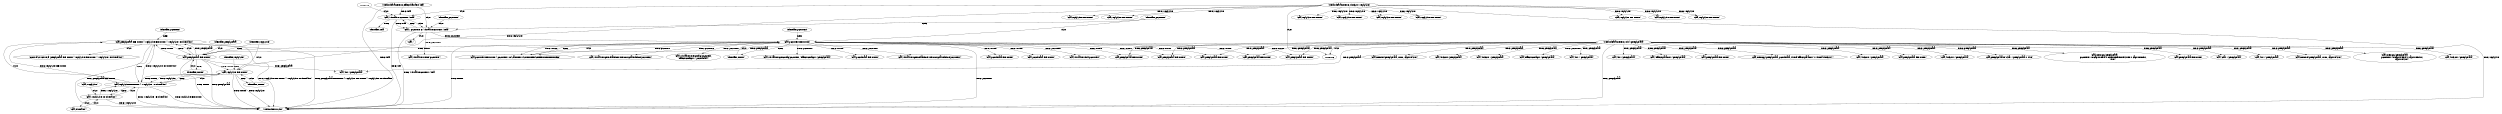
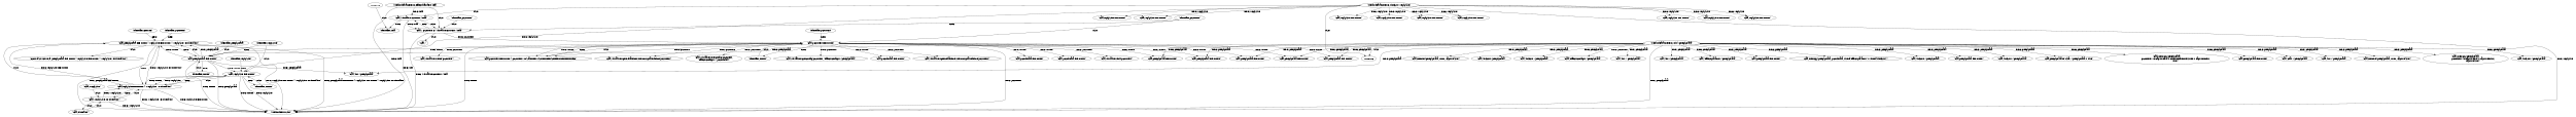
  digraph {
    n1 [label="(Call,pReplyData == NULL || replySize == NULL || *replySize != sizeof(int))"]
    n2 [label="(Call,pReplyData == NULL)"]
    n3 [label="(Call,replySize == NULL || *replySize != sizeof(int))"]
    n4 [label="(ControlStructure,if (pReplyData == NULL || replySize == NULL || *replySize != sizeof(int)))"]
    n5 [label="(MethodReturn,int)"]
    n6 [label="(Call,replySize == NULL)"]
    n7 [label="(Call,(int *)pReplyData)"]
    n8 [label="(Identifier,NULL)"]
    n9 [label="(Call,*replySize != sizeof(int))"]
    n10 [label="(Identifier,NULL)"]
    n11 [label="(MethodParameterIn,void *pReplyData)"]
    n12 [label="(Call,(int32_t *)pReplyData)"]
    n13 [label="(Call,memset(pReplyData, 0x80, captureSize))"]
    n14 [label="(Call,pReplyData == NULL)"]
    n15 [label="(Call,(int32_t*)pReplyData)"]
    n16 [label="(Call,(int32_t *)pReplyData)"]
    n17 [label="(Call,(effect_config_t *)pReplyData)"]
    n18 [label="(Call,(int *) pReplyData)"]
    n19 [label="(Call,pReplyData == NULL)"]
    n20 [label="(Call,(int *)pReplyData)"]
    n21 [label="(Call,(effect_param_t *)pReplyData)"]
    n22 [label="(Call,pReplyData == NULL)"]
    n23 [label="(Call,memcpy(pReplyData, pCmdData, sizeof(effect_param_t) + sizeof(uint32_t)))"]
    n24 [label="(Call,pReplyData == NULL)"]
    n25 [label="(Call,(int32_t *)pReplyData)"]
    n26 [label="(Call,pReplyData == NULL)"]
    n27 [label="(Call,(int32_t *)pReplyData)"]
    n28 [label="(Call,pReplyData = (char *)pReplyData + size)"]
    n29 [label="(Call,memcpy(pReplyData,\n                           pContext->mCaptureBuf + CAPTURE_BUF_SIZE + capturePoint,\n                           size))"]
    n30 [label="(Call,pReplyData == NULL)"]
    n31 [label="(Call,pReplyData == NULL)"]
    n32 [label="(Call,(char *)pReplyData)"]
    n33 [label="(Call,(int *) pReplyData)"]
    n34 [label="(Call,memset(pReplyData, 0x80, captureSize))"]
    n35 [label="(Call,memcpy(pReplyData,\n                       pContext->mCaptureBuf + capturePoint,\n                       captureSize))"]
    n36 [label="(Call,pReplyData == NULL)"]
    1000106
    n38 [label="(Call,pContext == NULL)"]
    n39 [label="(Call,Visualizer_getConfig(pContext, (effect_config_t *)pReplyData))"]
    n40 [label="(Call,Visualizer_reset(pContext))"]
    n41 [label="(Identifier,NULL)"]
    n42 [label="(Call,pCmdData == NULL)"]
    n43 [label="(Call,Visualizer_getDeltaTimeMsFromUpdatedTime(pContext))"]
    n44 [label="(Call,pCmdData == NULL)"]
    n45 [label="(Call,pCmdData == NULL)"]
    n46 [label="(Call,Visualizer_init(pContext))"]
    n47 [label="(Call,pContext == NULL || pContext->mState == VISUALIZER_STATE_UNINITIALIZED)"]
    n48 [label="(Call,Visualizer_getDeltaTimeMsFromUpdatedTime(pContext))"]
    n49 [label="(Call,Visualizer_setConfig(pContext,\n (effect_config_t *) pCmdData))"]
    n50 [label="(Call,* pContext = (VisualizerContext *)self)"]
    n51 [label="(Call,(VisualizerContext *)self)"]
    n52 [label="(Call,)"]
    n53 [label="(Identifier,self)"]
    n54 [label="(MethodParameterIn,effect_handle_t self)"]
    n55 [label="(Call,sizeof(int))"]
    n56 [label="(MethodParameterIn,uint32_t *replySize)"]
    n57 [label="(Call,replySize == NULL)"]
    n58 [label="(Call,replySize == NULL)"]
    n59 [label="(Call,replySize == NULL)"]
    n60 [label="(Call,replySize == NULL)"]
    n61 [label="(Call,replySize == NULL)"]
    n62 [label="(Call,replySize == NULL)"]
    n63 [label="(Call,replySize == NULL)"]
    n64 [label="(Call,replySize == NULL)"]
    n65 [label="(Call,replySize == NULL)"]
    n66 [label="(Identifier,pContext)"]
    n67 [label="(Identifier,replySize)"]
    n68 [label="(Call,*replySize)"]
    n69 [label="(Identifier,replySize)"]
    n70 [label="(Identifier,pContext)"]
    n71 [label="(Identifier,pContext)"]
    n72 [label="(Identifier,pReplyData)"]
+   n73 [label="(Identifier,EINVAL)"]
    n74 [label="(Identifier,pContext)"]
    1000118
    n1 -> n2 [label="CFG: "]
    n1 -> n3 [label="CFG: "]
    n1 -> n4 [label="AST: "]
    n1 -> n5 [label="DDG: pReplyData == NULL"]
    n1 -> n5 [label="DDG: replySize == NULL || *replySize != sizeof(int)"]
    n1 -> n5 [label="DDG: pReplyData == NULL || replySize == NULL || *replySize != sizeof(int)"]
    n2 -> n1 [label="AST: "]
    n2 -> n1 [label="DDG: pReplyData"]
    n2 -> n1 [label="DDG: NULL"]
    n2 -> n5 [label="DDG: pReplyData"]
    n2 -> n5 [label="DDG: NULL"]
    n2 -> n6 [label="DDG: NULL"]
    n2 -> n7 [label="DDG: pReplyData"]
    n2 -> n8 [label="CFG: "]
    n3 -> n1 [label="AST: "]
    n3 -> n1 [label="DDG: replySize == NULL"]
    n3 -> n1 [label="DDG: *replySize != sizeof(int)"]
    n3 -> n5 [label="DDG: replySize == NULL"]
    n3 -> n5 [label="DDG: *replySize != sizeof(int)"]
    n3 -> n6 [label="CFG: "]
    n3 -> n9 [label="CFG: "]
    n6 -> n3 [label="AST: "]
    n6 -> n3 [label="DDG: replySize"]
    n6 -> n3 [label="DDG: NULL"]
    n6 -> n5 [label="DDG: NULL"]
    n6 -> n5 [label="DDG: replySize"]
    n6 -> n10 [label="CFG: "]
    n8 -> n2 [label="AST: "]
    n9 -> n3 [label="AST: "]
    n9 -> n3 [label="DDG: *replySize"]
    n9 -> n5 [label="DDG: *replySize"]
    n9 -> n55 [label="AST: "]
    n10 -> n6 [label="AST: "]
    n11 -> n2 [label="DDG: pReplyData"]
    n11 -> n5 [label="DDG: pReplyData"]
    n11 -> n7 [label="DDG: pReplyData"]
    n11 -> n12 [label="DDG: pReplyData"]
    n11 -> n13 [label="DDG: pReplyData"]
    n11 -> n14 [label="DDG: pReplyData"]
    n11 -> n15 [label="DDG: pReplyData"]
    n11 -> n16 [label="DDG: pReplyData"]
    n11 -> n17 [label="DDG: pContext"]
    n11 -> n18 [label="DDG: pReplyData"]
    n11 -> n19 [label="DDG: pReplyData"]
    n11 -> n20 [label="DDG: pReplyData"]
    n11 -> n21 [label="DDG: pReplyData"]
    n11 -> n22 [label="DDG: pReplyData"]
    n11 -> n23 [label="DDG: pReplyData"]
    n11 -> n24 [label="DDG: pReplyData"]
    n11 -> n25 [label="DDG: pReplyData"]
    n11 -> n26 [label="DDG: pReplyData"]
    n11 -> n27 [label="DDG: pReplyData"]
    n11 -> n28 [label="DDG: pReplyData"]
    n11 -> n29 [label="DDG: pReplyData"]
    n11 -> n30 [label="DDG: pReplyData"]
    n11 -> n31 [label="DDG: pReplyData"]
    n11 -> n32 [label="DDG: pReplyData"]
    n11 -> n33 [label="DDG: pReplyData"]
    n11 -> n34 [label="DDG: pReplyData"]
    n11 -> n35 [label="DDG: pReplyData"]
    n11 -> n36 [label="DDG: pReplyData"]
    n11 -> 1000106 [label="AST: "]
    n38 -> n2 [label="DDG: NULL"]
    n38 -> n5 [label="DDG: NULL"]
    n38 -> n5 [label="DDG: pContext"]
    n38 -> n14 [label="DDG: NULL"]
    n38 -> n19 [label="DDG: NULL"]
    n38 -> n24 [label="DDG: NULL"]
    n38 -> n30 [label="DDG: NULL"]
    n38 -> n36 [label="DDG: NULL"]
    n38 -> n39 [label="DDG: pContext"]
-   n50 -> n40 [label="DDG: pContext"]
+   n38 -> n40 [label="DDG: pContext"]
    n38 -> n41 [label="CFG: "]
    n38 -> n42 [label="DDG: NULL"]
    n38 -> n43 [label="DDG: pContext"]
    n38 -> n44 [label="DDG: NULL"]
    n38 -> n45 [label="DDG: NULL"]
    n38 -> n46 [label="DDG: pContext"]
    n38 -> n47 [label="AST: "]
    n38 -> n47 [label="DDG: pContext"]
    n38 -> n47 [label="DDG: NULL"]
    n38 -> n48 [label="DDG: pContext"]
    n38 -> n49 [label="DDG: pContext"]
    n41 -> n38 [label="AST: "]
    n47 -> n38 [label="CFG: "]
    n50 -> n5 [label="DDG: (VisualizerContext *)self"]
    n50 -> n38 [label="DDG: pContext"]
    n50 -> n51 [label="CFG: "]
    n50 -> n52 [label="AST: "]
    n51 -> n5 [label="DDG: self"]
    n51 -> n50 [label="AST: "]
    n51 -> n50 [label="DDG: self"]
    n51 -> n53 [label="DDG: "]
    n54 -> n5 [label="DDG: self"]
    n54 -> n50 [label="AST: "]
    n54 -> n51 [label="DDG: self"]
    n55 -> n9 [label="AST: "]
    n56 -> n5 [label="DDG: replySize"]
    n56 -> n6 [label="DDG: replySize"]
    n56 -> 1000106 [label="AST: "]
    n56 -> n51 [label="AST: "]
    n56 -> n57 [label="DDG: replySize"]
    n56 -> n58 [label="DDG: replySize"]
    n56 -> n59 [label="DDG: replySize"]
    n56 -> n60 [label="DDG: replySize"]
    n56 -> n61 [label="DDG: replySize"]
    n56 -> n62 [label="DDG: replySize"]
    n56 -> n63 [label="DDG: replySize"]
    n56 -> n64 [label="DDG: replySize"]
    n56 -> n65 [label="DDG: replySize"]
    n66 -> n38 [label="AST: "]
    n66 -> n50 [label="CFG: "]
    n67 -> n6 [label="CFG: "]
    n68 -> n9 [label="AST: "]
    n69 -> n2 [label="CFG: "]
    n69 -> n6 [label="AST: "]
    n70 -> n50 [label="AST: "]
    n71 -> n1 [label="CFG: "]
    n72 -> n2 [label="AST: "]
+   n73 -> n1 [label="CFG: "]
    n74 -> n38 [label="CFG: "]
-   1000118 -> n51 [label="AST: "]
+   1000118 -> n53 [label="AST: "]
  }
